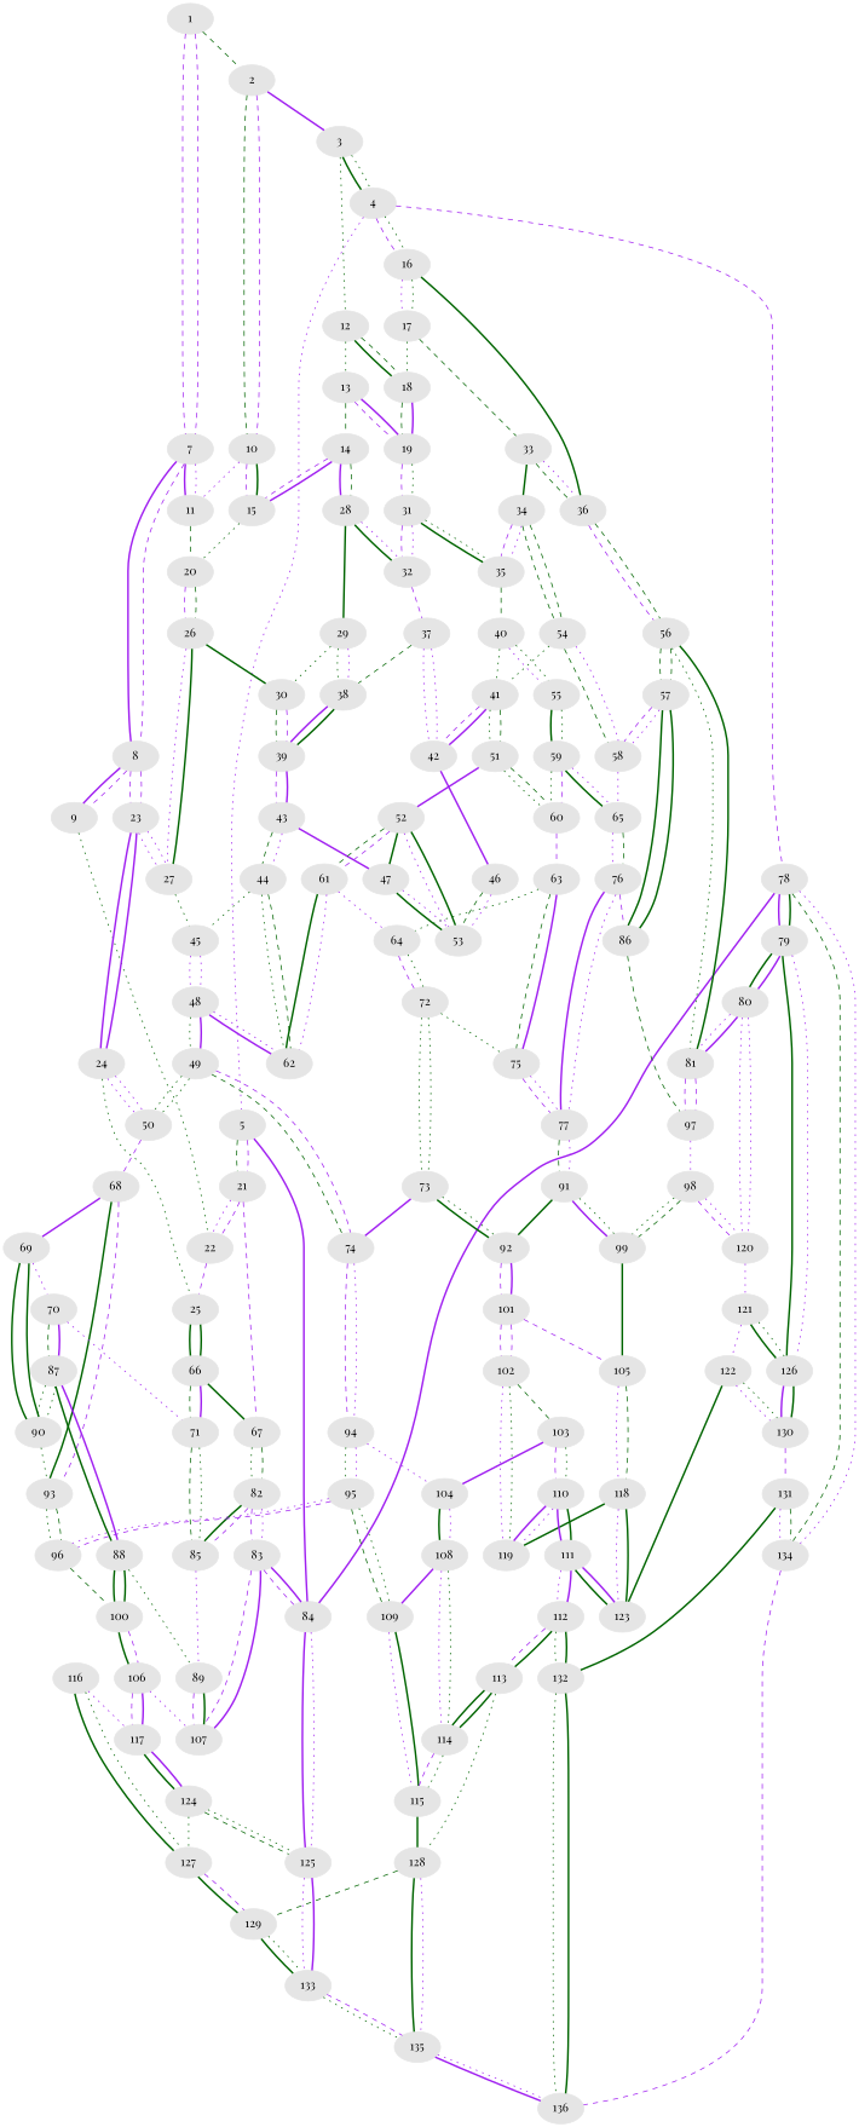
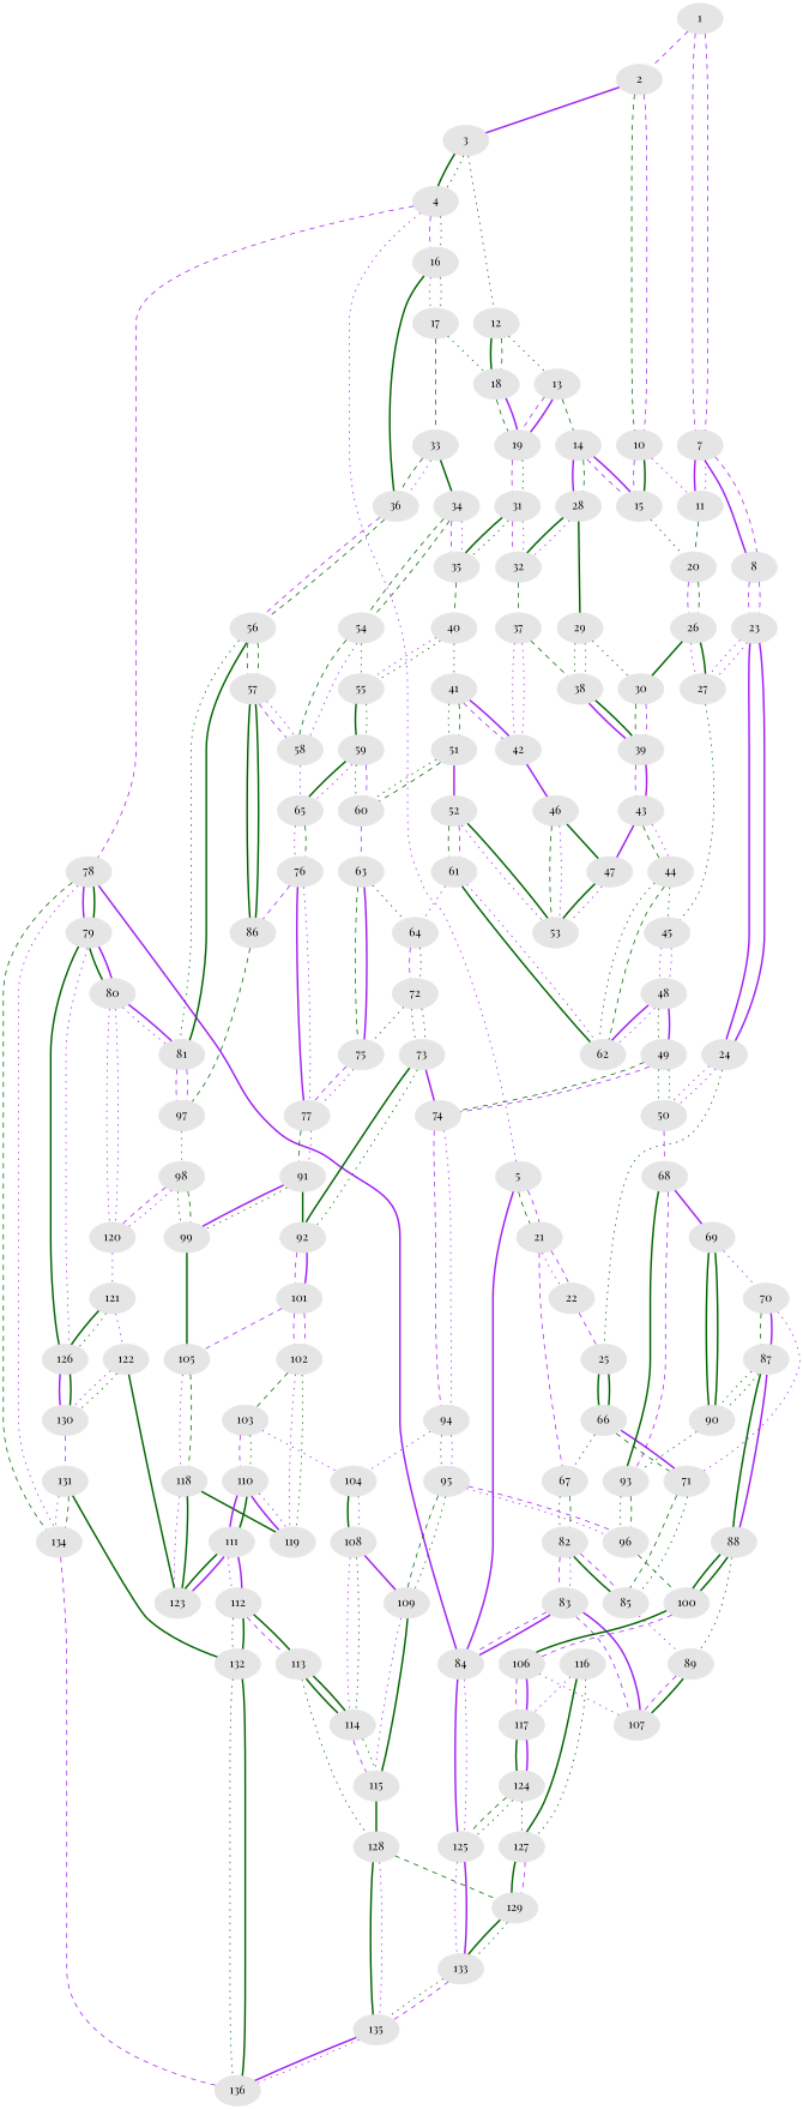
  graph {
    fontname="Playfair Display"
    node [color=gray90 fontname="Playfair Display" style=filled]
    edge [color=purple fontname="Playfair Display" style=dotted]
    1
    2
    7
    3
    10
    8
    11
    4
    12
    15
    5
    16
    78
    13
    18
    21
    84
    17
    36
    79
    134
    22
    67
    125
-   9
    23
    20
    24
    27
    25
    26
    14
    19
    28
    31
    29
    32
    33
    56
    34
    35
    30
    82
    66
    50
    45
    68
    71
    39
    48
    38
    37
    43
    40
    42
    54
    55
    58
    41
    57
    81
    46
    44
    47
    51
    59
    52
    60
    53
    62
    49
    74
    94
    69
    93
    61
    63
    64
    65
    86
    97
    76
    75
    72
    77
    73
    85
    83
    70
    90
    96
    87
    88
    89
    92
    101
    95
    104
    91
    99
    80
    126
    136
    120
    130
    121
    98
    107
    133
    100
    106
    105
    102
    109
    108
    115
    118
    117
    103
    119
    110
    111
    114
    123
    124
    128
    112
    113
    132
    129
    135
    116
    127
    122
    131
-   1 -- 2 [color=darkgreen style=dashed]
+   1 -- 2 [style=dashed]
    1 -- 7 [style=dashed]
    1 -- 7 [style=dashed]
    2 -- 3 [style=bold]
    2 -- 10 [color=darkgreen style=dashed]
    2 -- 10 [style=dashed]
    7 -- 8 [style=bold]
    7 -- 8 [style=dashed]
    7 -- 11 [style=bold]
    7 -- 11
    3 -- 4 [color=darkgreen style=bold]
    3 -- 4 [color=darkgreen]
    3 -- 12 [color=darkgreen]
    10 -- 11
    10 -- 15 [style=dashed]
    10 -- 15 [color=darkgreen style=bold]
-   8 -- 9 [style=bold]
-   8 -- 9 [style=dashed]
    8 -- 23 [style=dashed]
    8 -- 23 [style=dashed]
    11 -- 20 [color=darkgreen style=dashed]
    4 -- 5
    4 -- 16 [style=dashed]
    4 -- 16 [color=darkgreen]
    4 -- 78 [style=dashed]
    12 -- 13 [color=darkgreen]
    12 -- 18 [color=darkgreen style=bold]
    12 -- 18 [color=darkgreen style=dashed]
    15 -- 20 [color=darkgreen]
    5 -- 21 [color=darkgreen style=dashed]
    5 -- 21 [style=dashed]
    5 -- 84 [style=bold]
    16 -- 17
    16 -- 17 [color=darkgreen]
    16 -- 36 [color=darkgreen style=bold]
    78 -- 84 [style=bold]
    78 -- 79 [style=bold]
    78 -- 79 [color=darkgreen style=bold]
    78 -- 134 [color=darkgreen style=dashed]
    78 -- 134
    13 -- 14 [color=darkgreen style=dashed]
    13 -- 19 [style=dashed]
    13 -- 19 [style=bold]
    18 -- 19 [color=darkgreen style=dashed]
    18 -- 19 [style=bold]
    21 -- 22
    21 -- 22 [style=dashed]
    21 -- 67 [style=dashed]
    84 -- 125 [style=bold]
    84 -- 125
    17 -- 18 [color=darkgreen]
    17 -- 33 [color=darkgreen style=dashed]
    36 -- 56 [style=dashed]
    36 -- 56 [color=darkgreen style=dashed]
    79 -- 80 [color=darkgreen style=bold]
    79 -- 80 [style=bold]
    79 -- 126 [color=darkgreen style=bold]
    79 -- 126
    134 -- 136 [style=dashed]
    22 -- 25 [style=dashed]
    67 -- 82 [color=darkgreen]
    67 -- 82 [color=darkgreen style=dashed]
    125 -- 133
    125 -- 133 [style=bold]
-   9 -- 22 [color=darkgreen]
    23 -- 24 [style=bold]
    23 -- 24 [style=bold]
    23 -- 27
    23 -- 27
    20 -- 26 [style=dashed]
    20 -- 26 [color=darkgreen style=dashed]
    24 -- 25 [color=darkgreen]
    24 -- 50
    24 -- 50
    27 -- 45 [color=darkgreen]
    25 -- 66 [color=darkgreen style=bold]
    25 -- 66 [color=darkgreen style=bold]
    26 -- 27
    26 -- 27 [color=darkgreen style=bold]
    26 -- 30 [color=darkgreen style=bold]
    14 -- 15 [style=dashed]
    14 -- 15 [style=bold]
    14 -- 28 [style=bold]
    14 -- 28 [color=darkgreen style=dashed]
    19 -- 31 [style=dashed]
    19 -- 31 [color=darkgreen]
    28 -- 29 [color=darkgreen style=bold]
    28 -- 32 [color=darkgreen style=bold]
    28 -- 32
    31 -- 32 [style=dashed]
    31 -- 32
    31 -- 35 [color=darkgreen style=bold]
    31 -- 35 [color=darkgreen]
    29 -- 30 [color=darkgreen]
    29 -- 38 [color=darkgreen]
    29 -- 38
-   32 -- 37 [style=dashed]
+   32 -- 37 [color=darkgreen style=dashed]
    33 -- 36 [color=darkgreen style=dashed]
    33 -- 36
    33 -- 34 [color=darkgreen style=bold]
    56 -- 57 [color=darkgreen style=dashed]
    56 -- 57 [color=darkgreen style=dashed]
    56 -- 81 [color=darkgreen]
    56 -- 81 [color=darkgreen style=bold]
    34 -- 35 [style=dashed]
    34 -- 35
    34 -- 54 [color=darkgreen style=dashed]
    34 -- 54 [color=darkgreen style=dashed]
    35 -- 40 [color=darkgreen style=dashed]
    30 -- 39 [color=darkgreen style=dashed]
    30 -- 39 [style=dashed]
    82 -- 85 [color=darkgreen style=bold]
    82 -- 85 [style=dashed]
    82 -- 83 [style=dashed]
    82 -- 83
-   66 -- 67 [color=darkgreen style=bold]
+   66 -- 67 [color=darkgreen]
    66 -- 71 [color=darkgreen style=dashed]
    66 -- 71 [style=bold]
    50 -- 68 [style=dashed]
    45 -- 48
    45 -- 48
    68 -- 69 [style=bold]
    68 -- 93 [color=darkgreen style=bold]
    68 -- 93 [style=dashed]
    71 -- 85 [color=darkgreen style=dashed]
    71 -- 85 [color=darkgreen]
    39 -- 43 [style=dashed]
    39 -- 43 [style=bold]
    48 -- 62 [style=bold]
    48 -- 62
    48 -- 49 [color=darkgreen]
    48 -- 49 [style=bold]
    38 -- 39 [style=bold]
    38 -- 39 [color=darkgreen style=bold]
    37 -- 38 [color=darkgreen style=dashed]
    37 -- 42
    37 -- 42
    43 -- 44 [color=darkgreen style=dashed]
    43 -- 44
    43 -- 47 [style=bold]
    40 -- 55
    40 -- 55 [color=darkgreen]
    40 -- 41 [color=darkgreen]
    42 -- 46 [style=bold]
-   54 -- 41 [color=darkgreen]
+   54 -- 55 [color=darkgreen]
    54 -- 58 [color=darkgreen style=dashed]
    54 -- 58
    55 -- 59 [color=darkgreen style=bold]
    55 -- 59 [color=darkgreen]
    58 -- 65
    41 -- 42 [style=dashed]
    41 -- 42 [style=bold]
    41 -- 51 [color=darkgreen]
    41 -- 51 [color=darkgreen style=dashed]
    57 -- 58 [style=dashed]
    57 -- 58
    57 -- 86 [color=darkgreen style=bold]
    57 -- 86 [color=darkgreen style=bold]
    81 -- 97 [style=dashed]
    81 -- 97 [style=dashed]
-   52 -- 47 [color=darkgreen style=bold]
+   46 -- 47 [color=darkgreen style=bold]
    46 -- 53 [color=darkgreen style=dashed]
    46 -- 53
    44 -- 45 [color=darkgreen]
    44 -- 62 [color=darkgreen]
    44 -- 62 [color=darkgreen style=dashed]
    47 -- 53 [color=darkgreen style=bold]
    47 -- 53
    51 -- 52 [style=bold]
    51 -- 60 [color=darkgreen]
    51 -- 60 [color=darkgreen style=dashed]
    59 -- 60 [color=darkgreen]
    59 -- 60 [style=dashed]
    59 -- 65 [color=darkgreen style=bold]
    59 -- 65
    52 -- 53
    52 -- 53 [color=darkgreen style=bold]
    52 -- 61 [color=darkgreen style=dashed]
    52 -- 61 [style=dashed]
    60 -- 63 [style=dashed]
    49 -- 50 [color=darkgreen]
    49 -- 50 [color=darkgreen]
    49 -- 74 [color=darkgreen style=dashed]
    49 -- 74 [style=dashed]
    74 -- 94 [style=dashed]
    74 -- 94
    94 -- 95 [color=darkgreen]
    94 -- 95
    94 -- 104
    69 -- 70
    69 -- 90 [color=darkgreen style=bold]
    69 -- 90 [color=darkgreen style=bold]
    93 -- 96 [color=darkgreen]
    93 -- 96 [color=darkgreen style=dashed]
    61 -- 62 [color=darkgreen style=bold]
    61 -- 62
    61 -- 64
    63 -- 64 [color=darkgreen]
    63 -- 75 [color=darkgreen style=dashed]
    63 -- 75 [style=bold]
    64 -- 72 [style=dashed]
    64 -- 72 [color=darkgreen]
    65 -- 76
    65 -- 76 [color=darkgreen style=dashed]
    86 -- 97 [color=darkgreen style=dashed]
    97 -- 98
    76 -- 86 [style=dashed]
    76 -- 77 [style=bold]
    76 -- 77
    75 -- 77 [style=dashed]
    75 -- 77
    72 -- 75 [color=darkgreen]
    72 -- 73 [color=darkgreen]
    72 -- 73 [color=darkgreen]
    77 -- 91 [color=darkgreen style=dashed]
    77 -- 91
    73 -- 74 [style=bold]
    73 -- 92 [color=darkgreen style=bold]
    73 -- 92 [color=darkgreen]
    85 -- 89
    83 -- 84 [style=dashed]
    83 -- 84 [style=bold]
    83 -- 107 [style=dashed]
    83 -- 107 [style=bold]
    70 -- 71
    70 -- 87 [color=darkgreen style=dashed]
    70 -- 87 [style=bold]
    90 -- 93 [color=darkgreen]
    96 -- 100 [color=darkgreen style=dashed]
    87 -- 90 [color=darkgreen]
    87 -- 90 [color=darkgreen]
    87 -- 88 [color=darkgreen style=bold]
    87 -- 88 [style=bold]
    88 -- 89 [color=darkgreen]
    88 -- 100 [color=darkgreen style=bold]
    88 -- 100 [color=darkgreen style=bold]
    89 -- 107 [style=dashed]
    89 -- 107 [color=darkgreen style=bold]
    92 -- 101 [style=dashed]
    92 -- 101 [style=bold]
    101 -- 105 [style=dashed]
    101 -- 102 [style=dashed]
    101 -- 102 [style=dashed]
    95 -- 96
    95 -- 96 [style=dashed]
    95 -- 109 [color=darkgreen style=dashed]
    95 -- 109 [color=darkgreen]
    104 -- 108 [color=darkgreen style=bold]
    104 -- 108
    91 -- 92 [color=darkgreen style=bold]
    91 -- 99 [style=bold]
    91 -- 99 [color=darkgreen]
    99 -- 105 [color=darkgreen style=bold]
    80 -- 81
    80 -- 81 [style=bold]
    80 -- 120
    80 -- 120
    126 -- 130 [style=bold]
    126 -- 130 [color=darkgreen style=bold]
    120 -- 121
    130 -- 131 [style=dashed]
    121 -- 126 [color=darkgreen style=bold]
    121 -- 126 [color=darkgreen]
    121 -- 122
    98 -- 99 [color=darkgreen]
    98 -- 99 [color=darkgreen style=dashed]
    98 -- 120 [style=dashed]
    98 -- 120
    133 -- 135 [color=darkgreen]
    133 -- 135 [style=dashed]
    100 -- 106 [color=darkgreen style=bold]
    100 -- 106 [style=dashed]
    106 -- 107
    106 -- 117 [style=dashed]
    106 -- 117 [style=bold]
    105 -- 118
    105 -- 118 [color=darkgreen style=dashed]
    102 -- 103 [color=darkgreen style=dashed]
    102 -- 119
    102 -- 119 [color=darkgreen]
    109 -- 115
    109 -- 115 [color=darkgreen style=bold]
    108 -- 109 [style=bold]
    108 -- 114
    108 -- 114 [color=darkgreen]
    115 -- 128 [color=darkgreen style=bold]
    118 -- 119 [color=darkgreen style=bold]
    118 -- 123
    118 -- 123 [color=darkgreen style=bold]
    117 -- 124 [color=darkgreen style=bold]
    117 -- 124 [style=bold]
-   103 -- 104 [style=bold]
+   103 -- 104
    103 -- 110 [style=dashed]
    103 -- 110 [color=darkgreen]
    110 -- 119 [style=bold]
    110 -- 119
    110 -- 111 [style=bold]
    110 -- 111 [color=darkgreen style=bold]
    111 -- 123 [color=darkgreen style=bold]
    111 -- 123 [style=bold]
    111 -- 112
    111 -- 112 [style=bold]
    114 -- 115 [style=dashed]
    114 -- 115 [color=darkgreen]
    124 -- 125 [color=darkgreen style=dashed]
    124 -- 125 [color=darkgreen]
    124 -- 127 [color=darkgreen]
    128 -- 129 [color=darkgreen style=dashed]
    128 -- 135 [color=darkgreen style=bold]
    128 -- 135
    112 -- 113 [style=dashed]
    112 -- 113 [color=darkgreen style=bold]
    112 -- 132 [color=darkgreen]
    112 -- 132 [color=darkgreen style=bold]
    113 -- 114 [color=darkgreen style=bold]
    113 -- 114 [color=darkgreen style=bold]
    113 -- 128 [color=darkgreen]
    132 -- 136 [color=darkgreen]
    132 -- 136 [color=darkgreen style=bold]
    129 -- 133 [color=darkgreen style=bold]
    129 -- 133 [color=darkgreen]
    135 -- 136 [style=bold]
    135 -- 136
    116 -- 117
    116 -- 127 [color=darkgreen style=bold]
    116 -- 127 [color=darkgreen]
    127 -- 129 [color=darkgreen style=bold]
    127 -- 129 [style=dashed]
    122 -- 130
    122 -- 130 [color=darkgreen]
    122 -- 123 [color=darkgreen style=bold]
    131 -- 134
    131 -- 134 [color=darkgreen style=dashed]
    131 -- 132 [color=darkgreen style=bold]
  }
